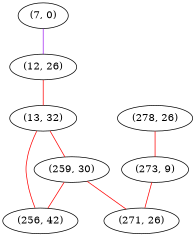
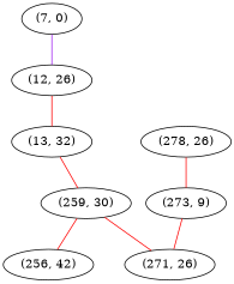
  graph {
    edge [color=red weight=1]
    n1 [label="(7, 0)"]
    "(12, 26)"
    "(13, 32)"
    "(273, 9)"
    "(271, 26)"
    "(259, 30)"
    "(256, 42)"
    "(278, 26)"
    n1 -- "(12, 26)" [color=purple weight=4]
    "(12, 26)" -- "(13, 32)"
    "(13, 32)" -- "(259, 30)"
-   "(13, 32)" -- "(256, 42)"
    "(273, 9)" -- "(271, 26)"
    "(259, 30)" -- "(271, 26)"
    "(259, 30)" -- "(256, 42)"
    "(278, 26)" -- "(273, 9)"
  }
